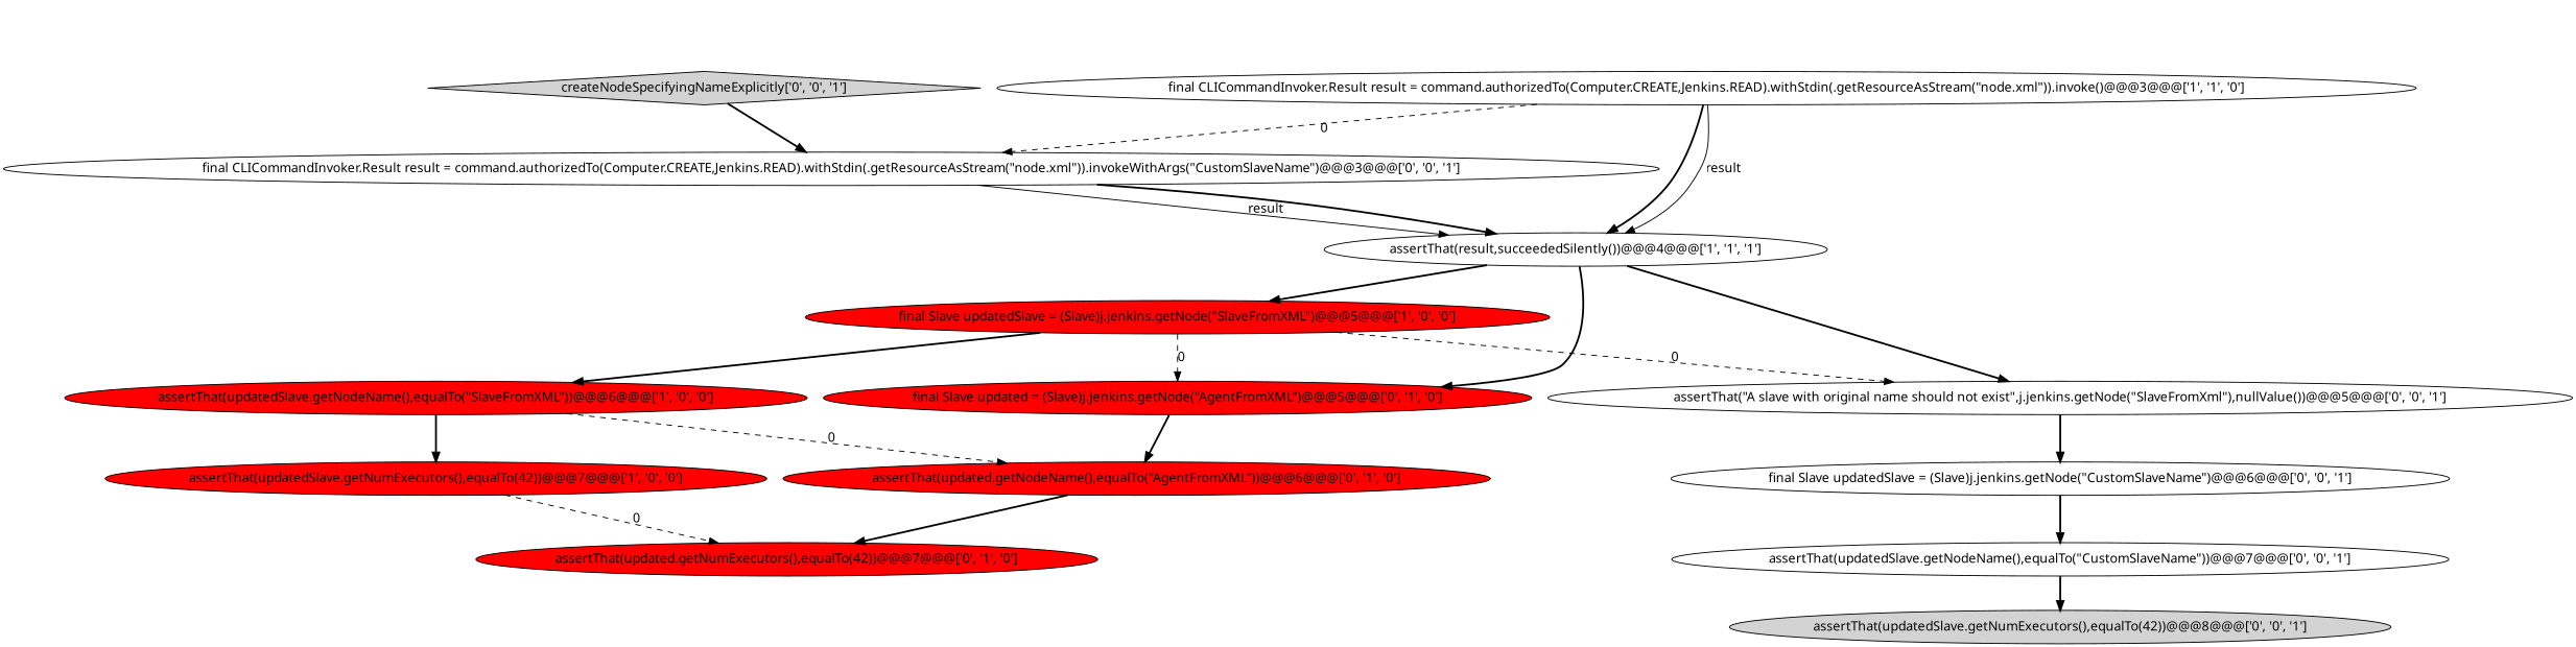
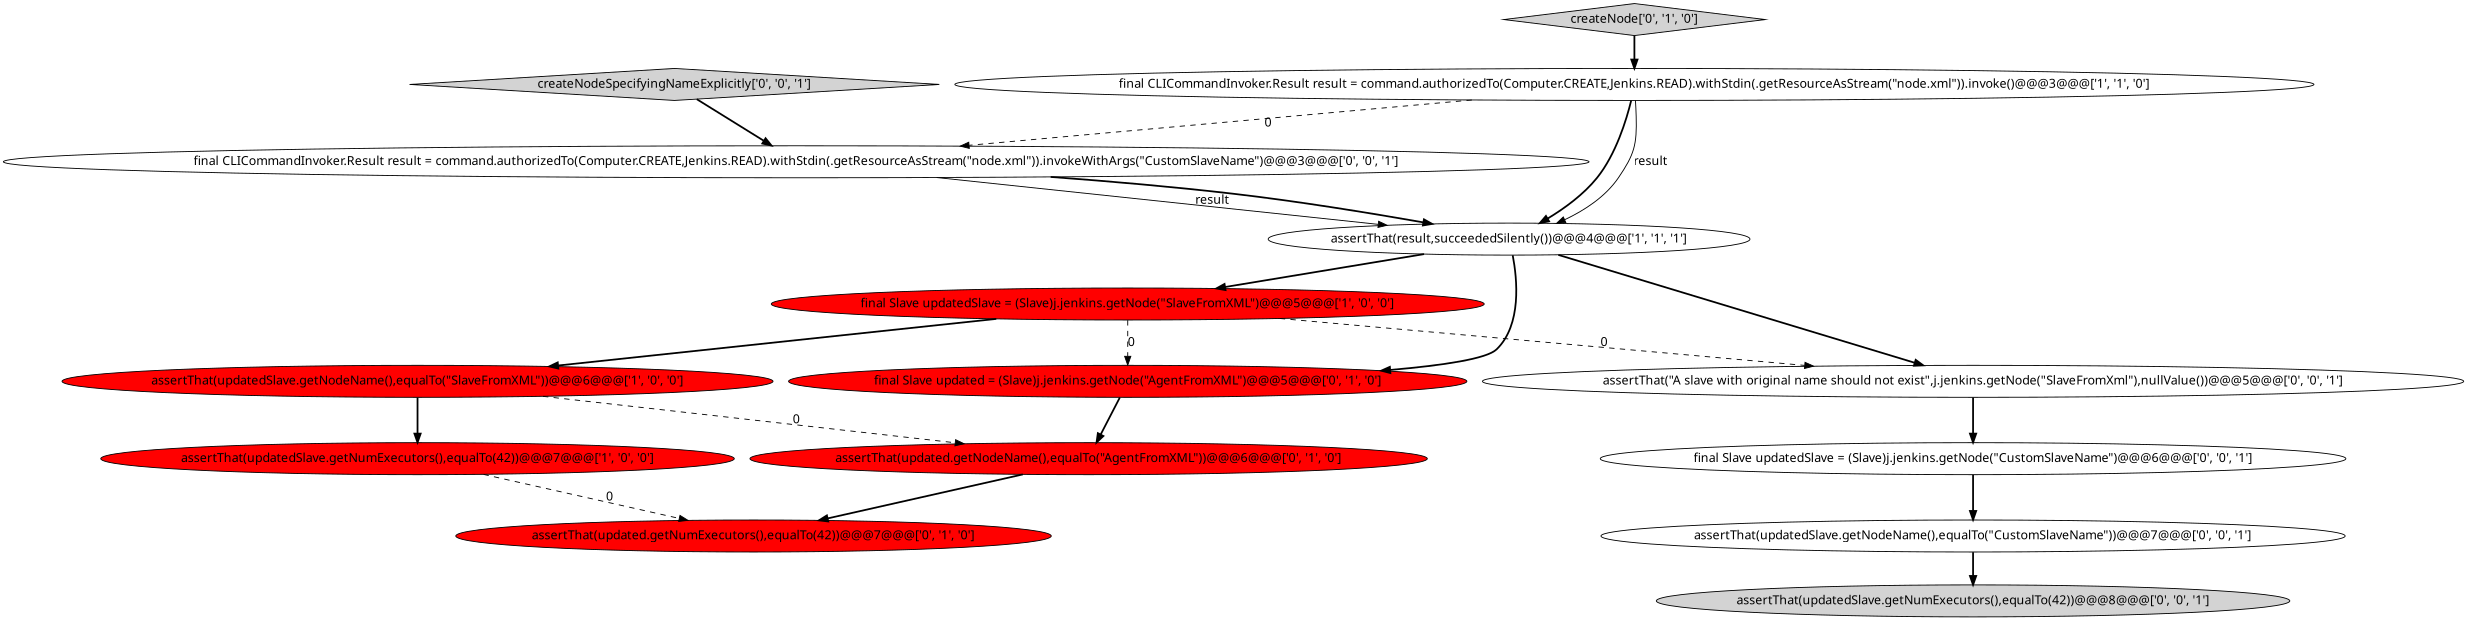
  digraph {
    fontname="Noto Sans"
    node [fillcolor=red fontname="Noto Sans" shape=ellipse style=filled]
    edge [fontname="Noto Sans" style=bold]
    n1 [label="assertThat(updatedSlave.getNumExecutors(),equalTo(42))@@@7@@@['1', '0', '0']"]
    n2 [label="assertThat(updated.getNumExecutors(),equalTo(42))@@@7@@@['0', '1', '0']"]
+   n3 [fillcolor=lightgray label="createNode['0', '1', '0']" shape=diamond]
    n4 [fillcolor=white label="final CLICommandInvoker.Result result = command.authorizedTo(Computer.CREATE,Jenkins.READ).withStdin(.getResourceAsStream(\"node.xml\")).invoke()@@@3@@@['1', '1', '0']"]
    n5 [fillcolor=white label="final CLICommandInvoker.Result result = command.authorizedTo(Computer.CREATE,Jenkins.READ).withStdin(.getResourceAsStream(\"node.xml\")).invokeWithArgs(\"CustomSlaveName\")@@@3@@@['0', '0', '1']"]
    n6 [fillcolor=white label="assertThat(result,succeededSilently())@@@4@@@['1', '1', '1']"]
    n7 [label="final Slave updated = (Slave)j.jenkins.getNode(\"AgentFromXML\")@@@5@@@['0', '1', '0']"]
    n8 [label="assertThat(updated.getNodeName(),equalTo(\"AgentFromXML\"))@@@6@@@['0', '1', '0']"]
    n9 [fillcolor=white label="assertThat(updatedSlave.getNodeName(),equalTo(\"CustomSlaveName\"))@@@7@@@['0', '0', '1']"]
    n10 [fillcolor=lightgray label="assertThat(updatedSlave.getNumExecutors(),equalTo(42))@@@8@@@['0', '0', '1']"]
    n11 [label="assertThat(updatedSlave.getNodeName(),equalTo(\"SlaveFromXML\"))@@@6@@@['1', '0', '0']"]
    n12 [fillcolor=white label="assertThat(\"A slave with original name should not exist\",j.jenkins.getNode(\"SlaveFromXml\"),nullValue())@@@5@@@['0', '0', '1']"]
    n13 [label="final Slave updatedSlave = (Slave)j.jenkins.getNode(\"SlaveFromXML\")@@@5@@@['1', '0', '0']"]
    n14 [fillcolor=white label="final Slave updatedSlave = (Slave)j.jenkins.getNode(\"CustomSlaveName\")@@@6@@@['0', '0', '1']"]
    n15 [fillcolor=lightgray label="createNodeSpecifyingNameExplicitly['0', '0', '1']" shape=diamond]
    n1 -> n2 [label=0 style=dashed]
+   n3 -> n4
    n4 -> n5 [label=0 style=dashed]
    n4 -> n6
    n4 -> n6 [label=result style=solid]
    n5 -> n6 [label=result style=solid]
    n5 -> n6
    n6 -> n7
    n6 -> n12
    n6 -> n13
    n7 -> n8
    n8 -> n2
    n9 -> n10
    n11 -> n1
    n11 -> n8 [label=0 style=dashed]
    n12 -> n14
    n13 -> n7 [label=0 style=dashed]
    n13 -> n11
    n13 -> n12 [label=0 style=dashed]
    n14 -> n9
    n15 -> n5
  }
